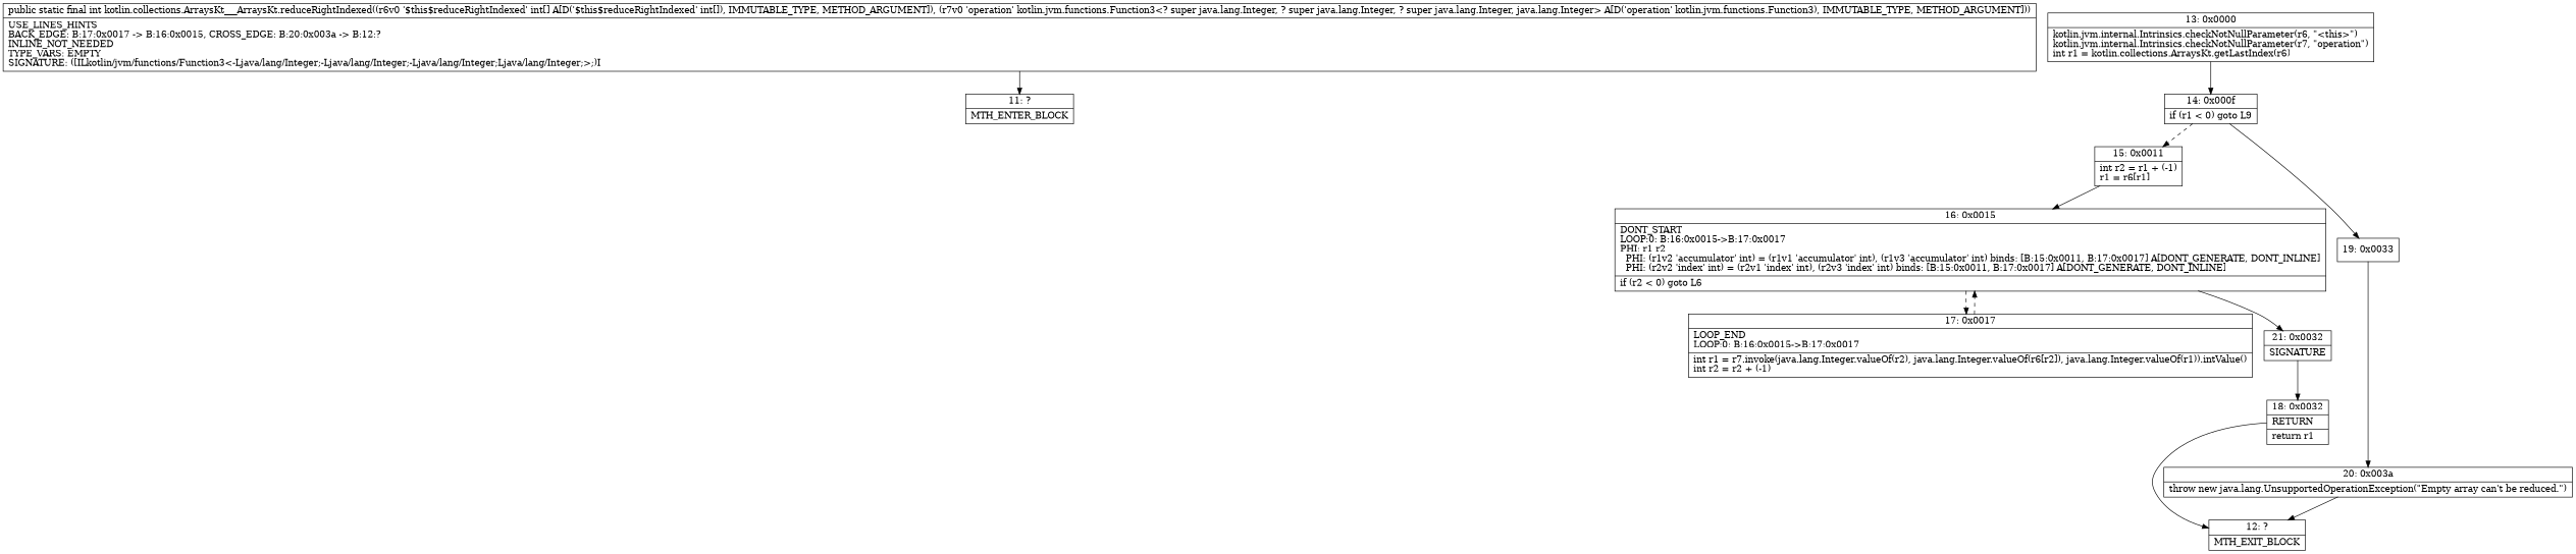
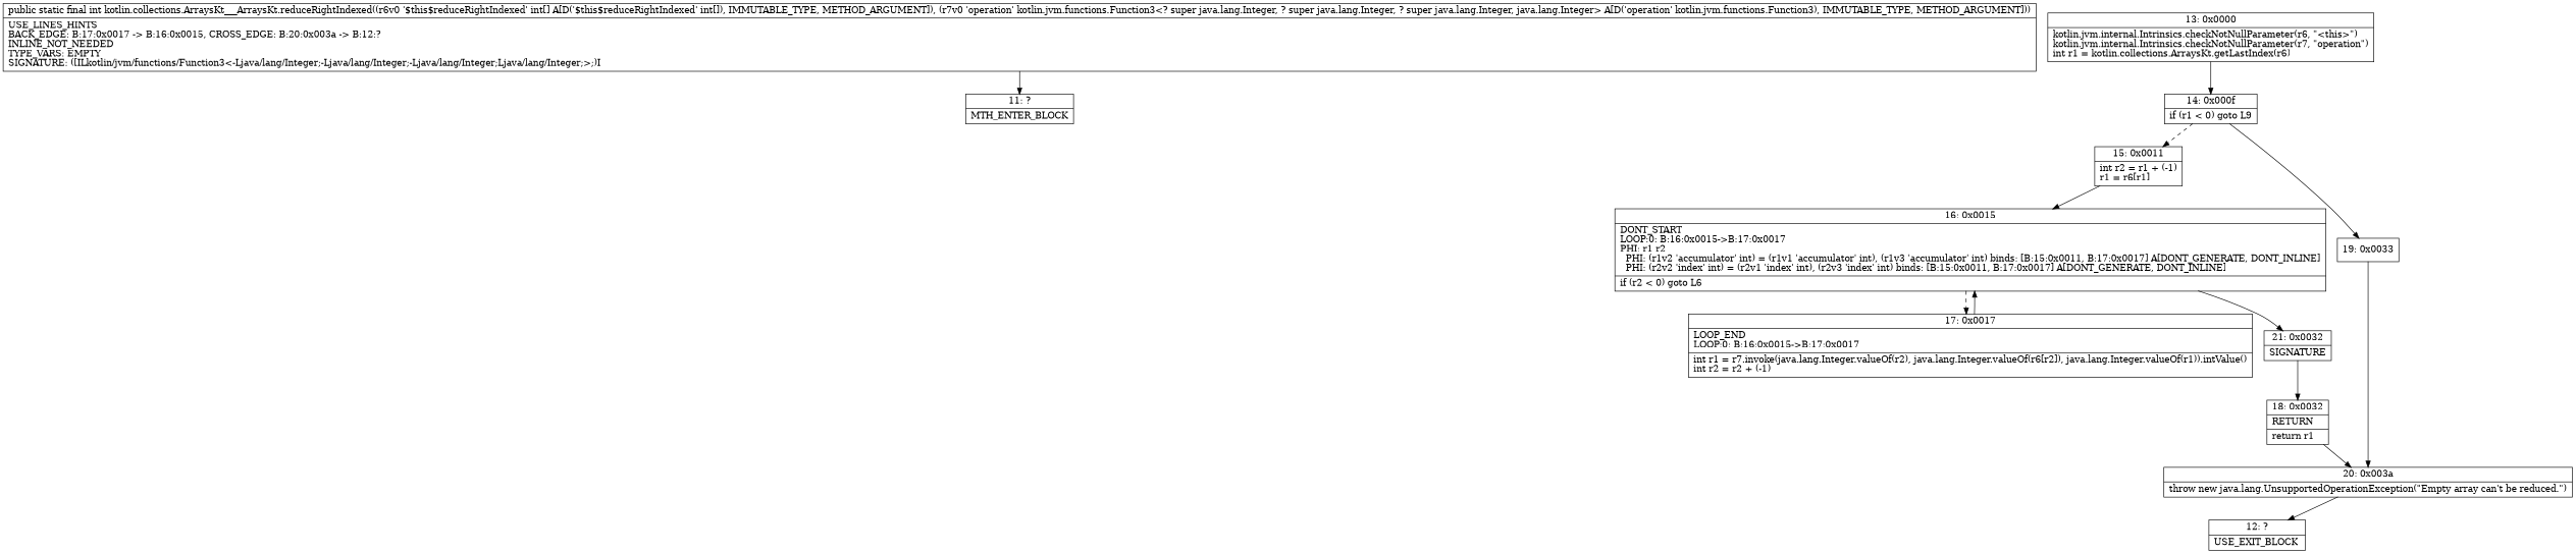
  digraph {
    node [shape=record]
    n1 [label="{11\:\ ?|MTH_ENTER_BLOCK\l}"]
    n2 [label="{13\:\ 0x0000|kotlin.jvm.internal.Intrinsics.checkNotNullParameter(r6, \"\<this\>\")\lkotlin.jvm.internal.Intrinsics.checkNotNullParameter(r7, \"operation\")\lint r1 = kotlin.collections.ArraysKt.getLastIndex(r6)\l}"]
    n3 [label="{14\:\ 0x000f|if (r1 \< 0) goto L9\l}"]
    n4 [label="{15\:\ 0x0011|int r2 = r1 + (\-1)\lr1 = r6[r1]\l}"]
    n5 [label="{19\:\ 0x0033}"]
    n6 [label="{16\:\ 0x0015|DONT_START\lLOOP:0: B:16:0x0015\-\>B:17:0x0017\lPHI: r1 r2 \l  PHI: (r1v2 'accumulator' int) = (r1v1 'accumulator' int), (r1v3 'accumulator' int) binds: [B:15:0x0011, B:17:0x0017] A[DONT_GENERATE, DONT_INLINE]\l  PHI: (r2v2 'index' int) = (r2v1 'index' int), (r2v3 'index' int) binds: [B:15:0x0011, B:17:0x0017] A[DONT_GENERATE, DONT_INLINE]\l|if (r2 \< 0) goto L6\l}"]
    n7 [label="{20\:\ 0x003a|throw new java.lang.UnsupportedOperationException(\"Empty array can't be reduced.\")\l}"]
    n8 [label="{17\:\ 0x0017|LOOP_END\lLOOP:0: B:16:0x0015\-\>B:17:0x0017\l|int r1 = r7.invoke(java.lang.Integer.valueOf(r2), java.lang.Integer.valueOf(r6[r2]), java.lang.Integer.valueOf(r1)).intValue()\lint r2 = r2 + (\-1)\l}"]
    n9 [label="{21\:\ 0x0032|SIGNATURE\l}"]
    n10 [label="{18\:\ 0x0032|RETURN\l|return r1\l}"]
-   n11 [label="{12\:\ ?|MTH_EXIT_BLOCK\l}"]
+   n11 [label="{12\:\ ?|USE_EXIT_BLOCK\l}"]
    n12 [label="{public static final int kotlin.collections.ArraysKt___ArraysKt.reduceRightIndexed((r6v0 '$this$reduceRightIndexed' int[] A[D('$this$reduceRightIndexed' int[]), IMMUTABLE_TYPE, METHOD_ARGUMENT]), (r7v0 'operation' kotlin.jvm.functions.Function3\<? super java.lang.Integer, ? super java.lang.Integer, ? super java.lang.Integer, java.lang.Integer\> A[D('operation' kotlin.jvm.functions.Function3), IMMUTABLE_TYPE, METHOD_ARGUMENT]))  | USE_LINES_HINTS\lBACK_EDGE: B:17:0x0017 \-\> B:16:0x0015, CROSS_EDGE: B:20:0x003a \-\> B:12:?\lINLINE_NOT_NEEDED\lTYPE_VARS: EMPTY\lSIGNATURE: ([ILkotlin\/jvm\/functions\/Function3\<\-Ljava\/lang\/Integer;\-Ljava\/lang\/Integer;\-Ljava\/lang\/Integer;Ljava\/lang\/Integer;\>;)I\l}"]
    n2 -> n3
    n3 -> n4 [style=dashed]
    n3 -> n5
    n4 -> n6
    n5 -> n7
    n6 -> n8 [style=dashed]
    n6 -> n9
    n7 -> n11
-   n8 -> n6 [style=dashed]
+   n8 -> n6
    n9 -> n10
-   n10 -> n11
+   n10 -> n7
    n12 -> n1
  }
